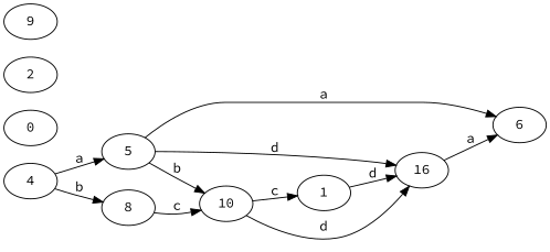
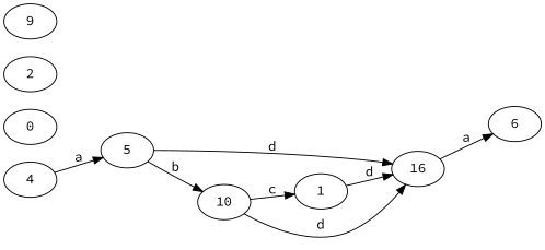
  strict digraph {
    fontname="Source Code Pro"
    rankdir=LR
    node [fontname="Source Code Pro"]
    edge [fontname="Source Code Pro"]
    4
    5
-   8
    10
    n5 [label=16]
    6
    0
    1
    2
    n10 [label=9]
    4 -> 5 [label=a]
-   4 -> 8 [label=b]
    5 -> 10 [label=b]
    5 -> n5 [label=d]
-   5 -> 6 [label=a]
-   8 -> 10 [label=c]
    10 -> n5 [label=d]
    10 -> 1 [label=c]
    n5 -> 6 [label=a]
    1 -> n5 [label=d]
  }
